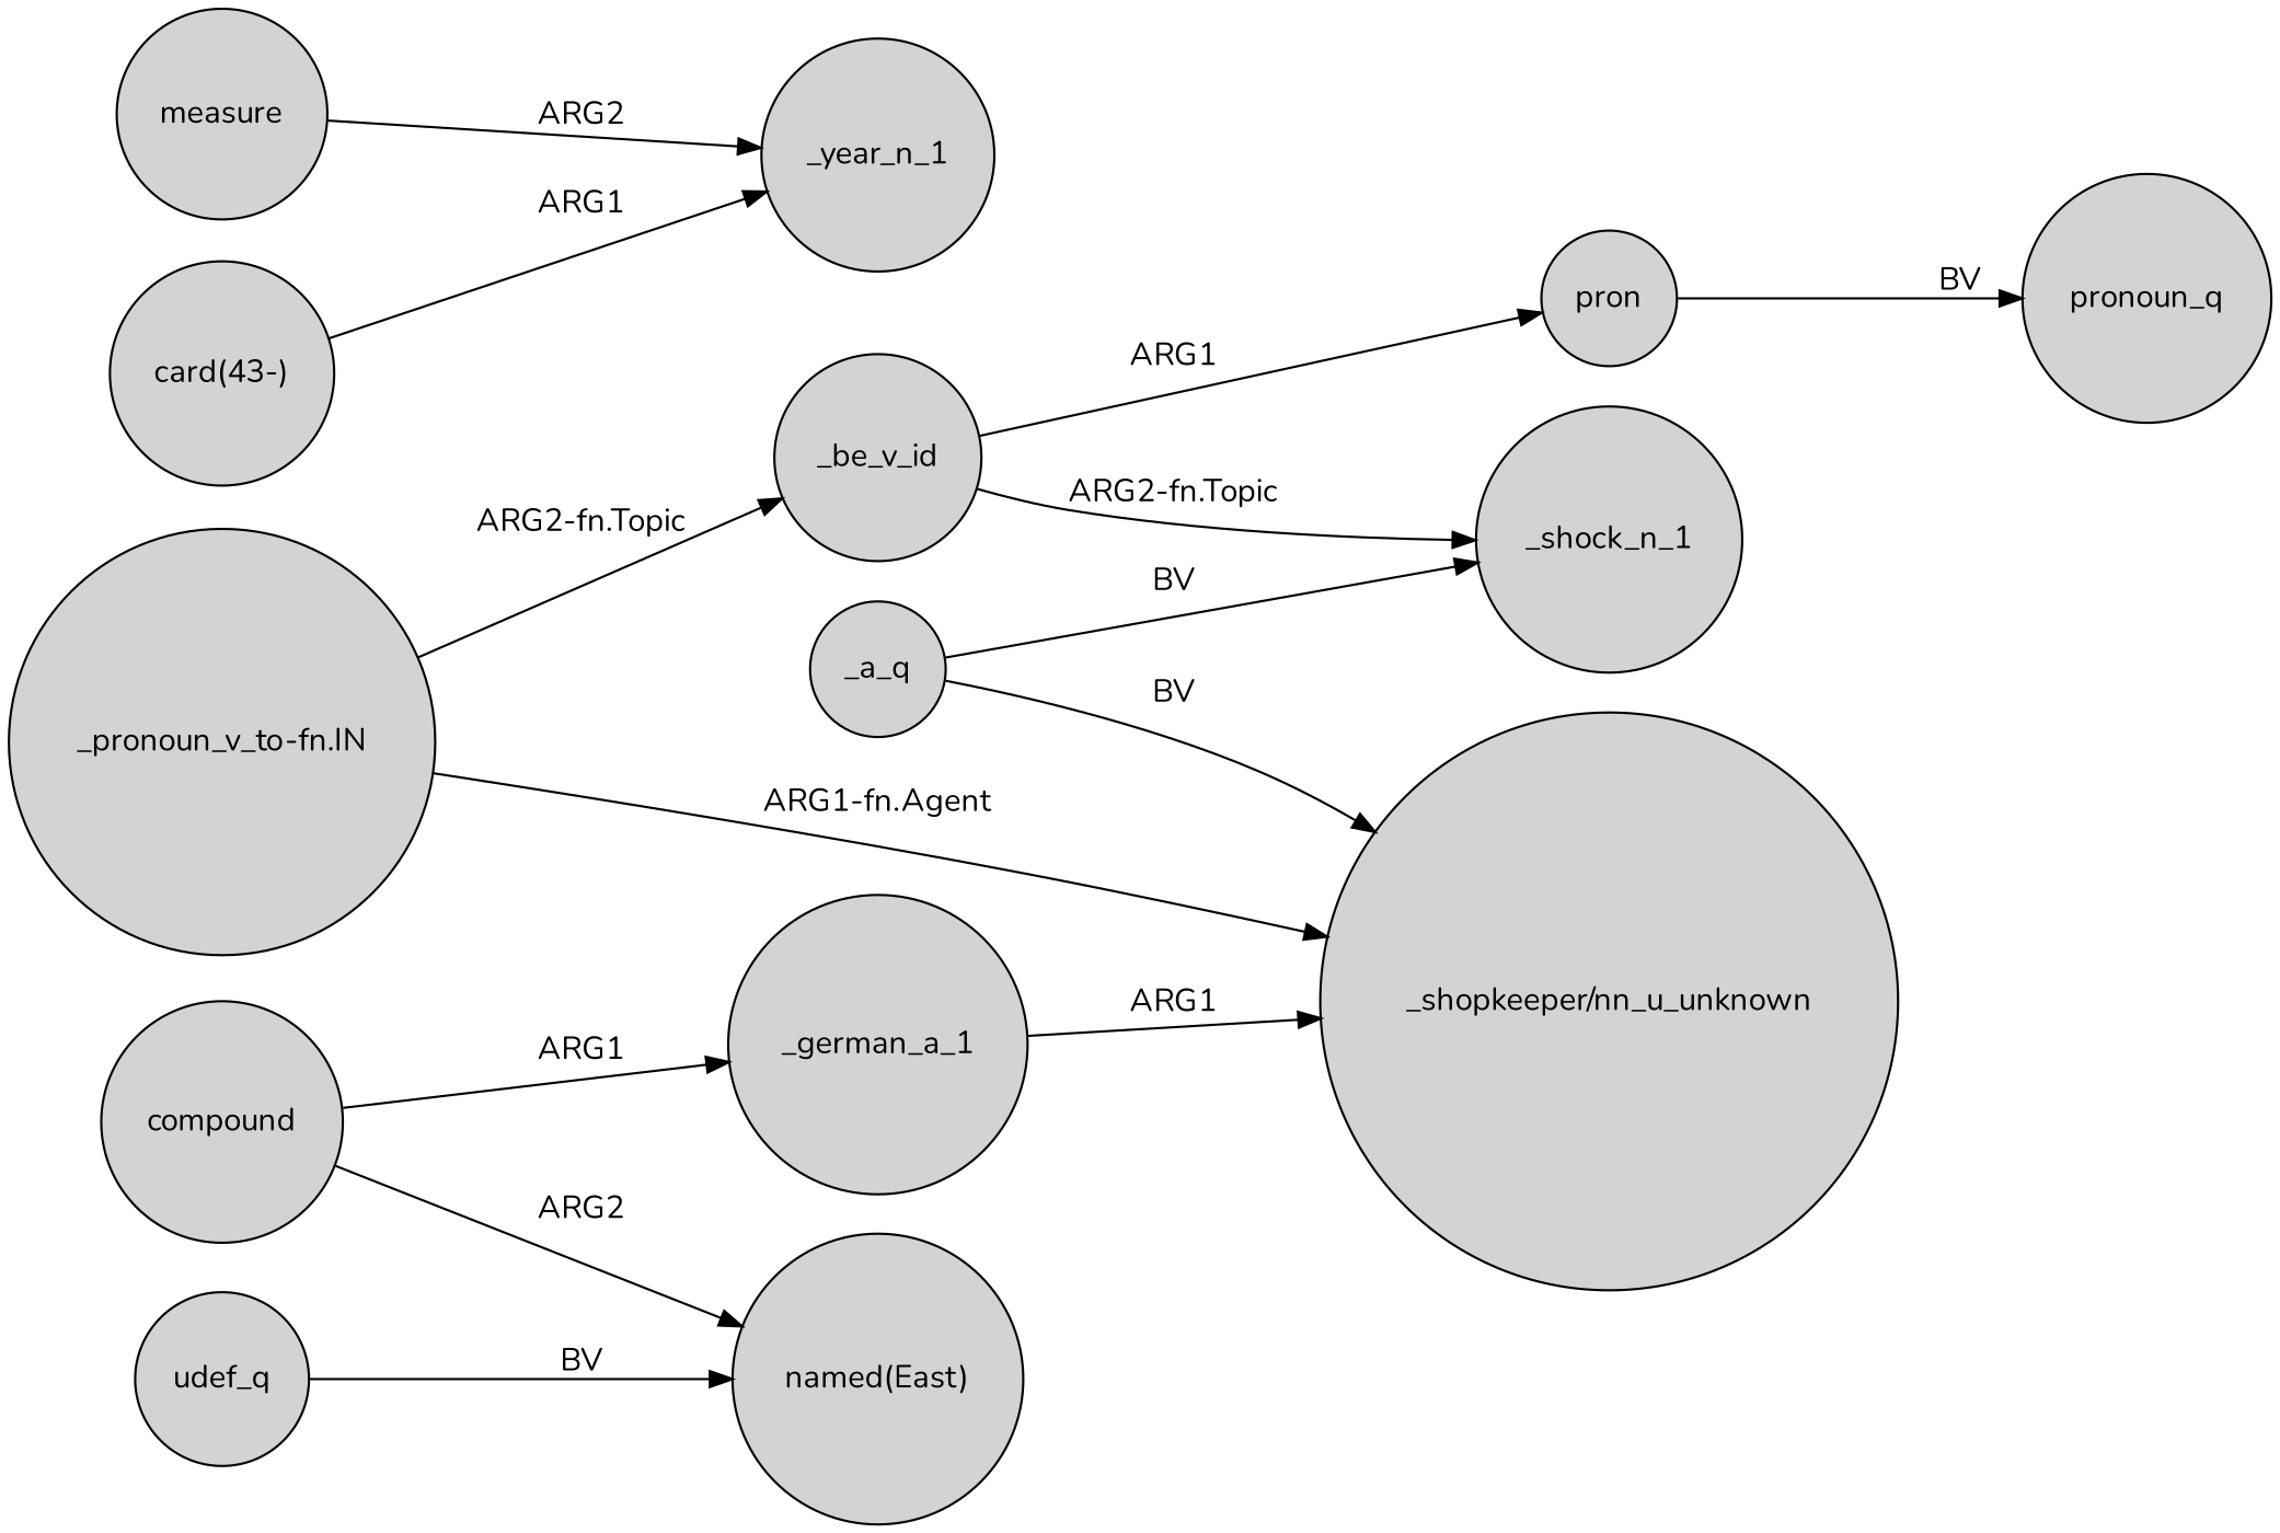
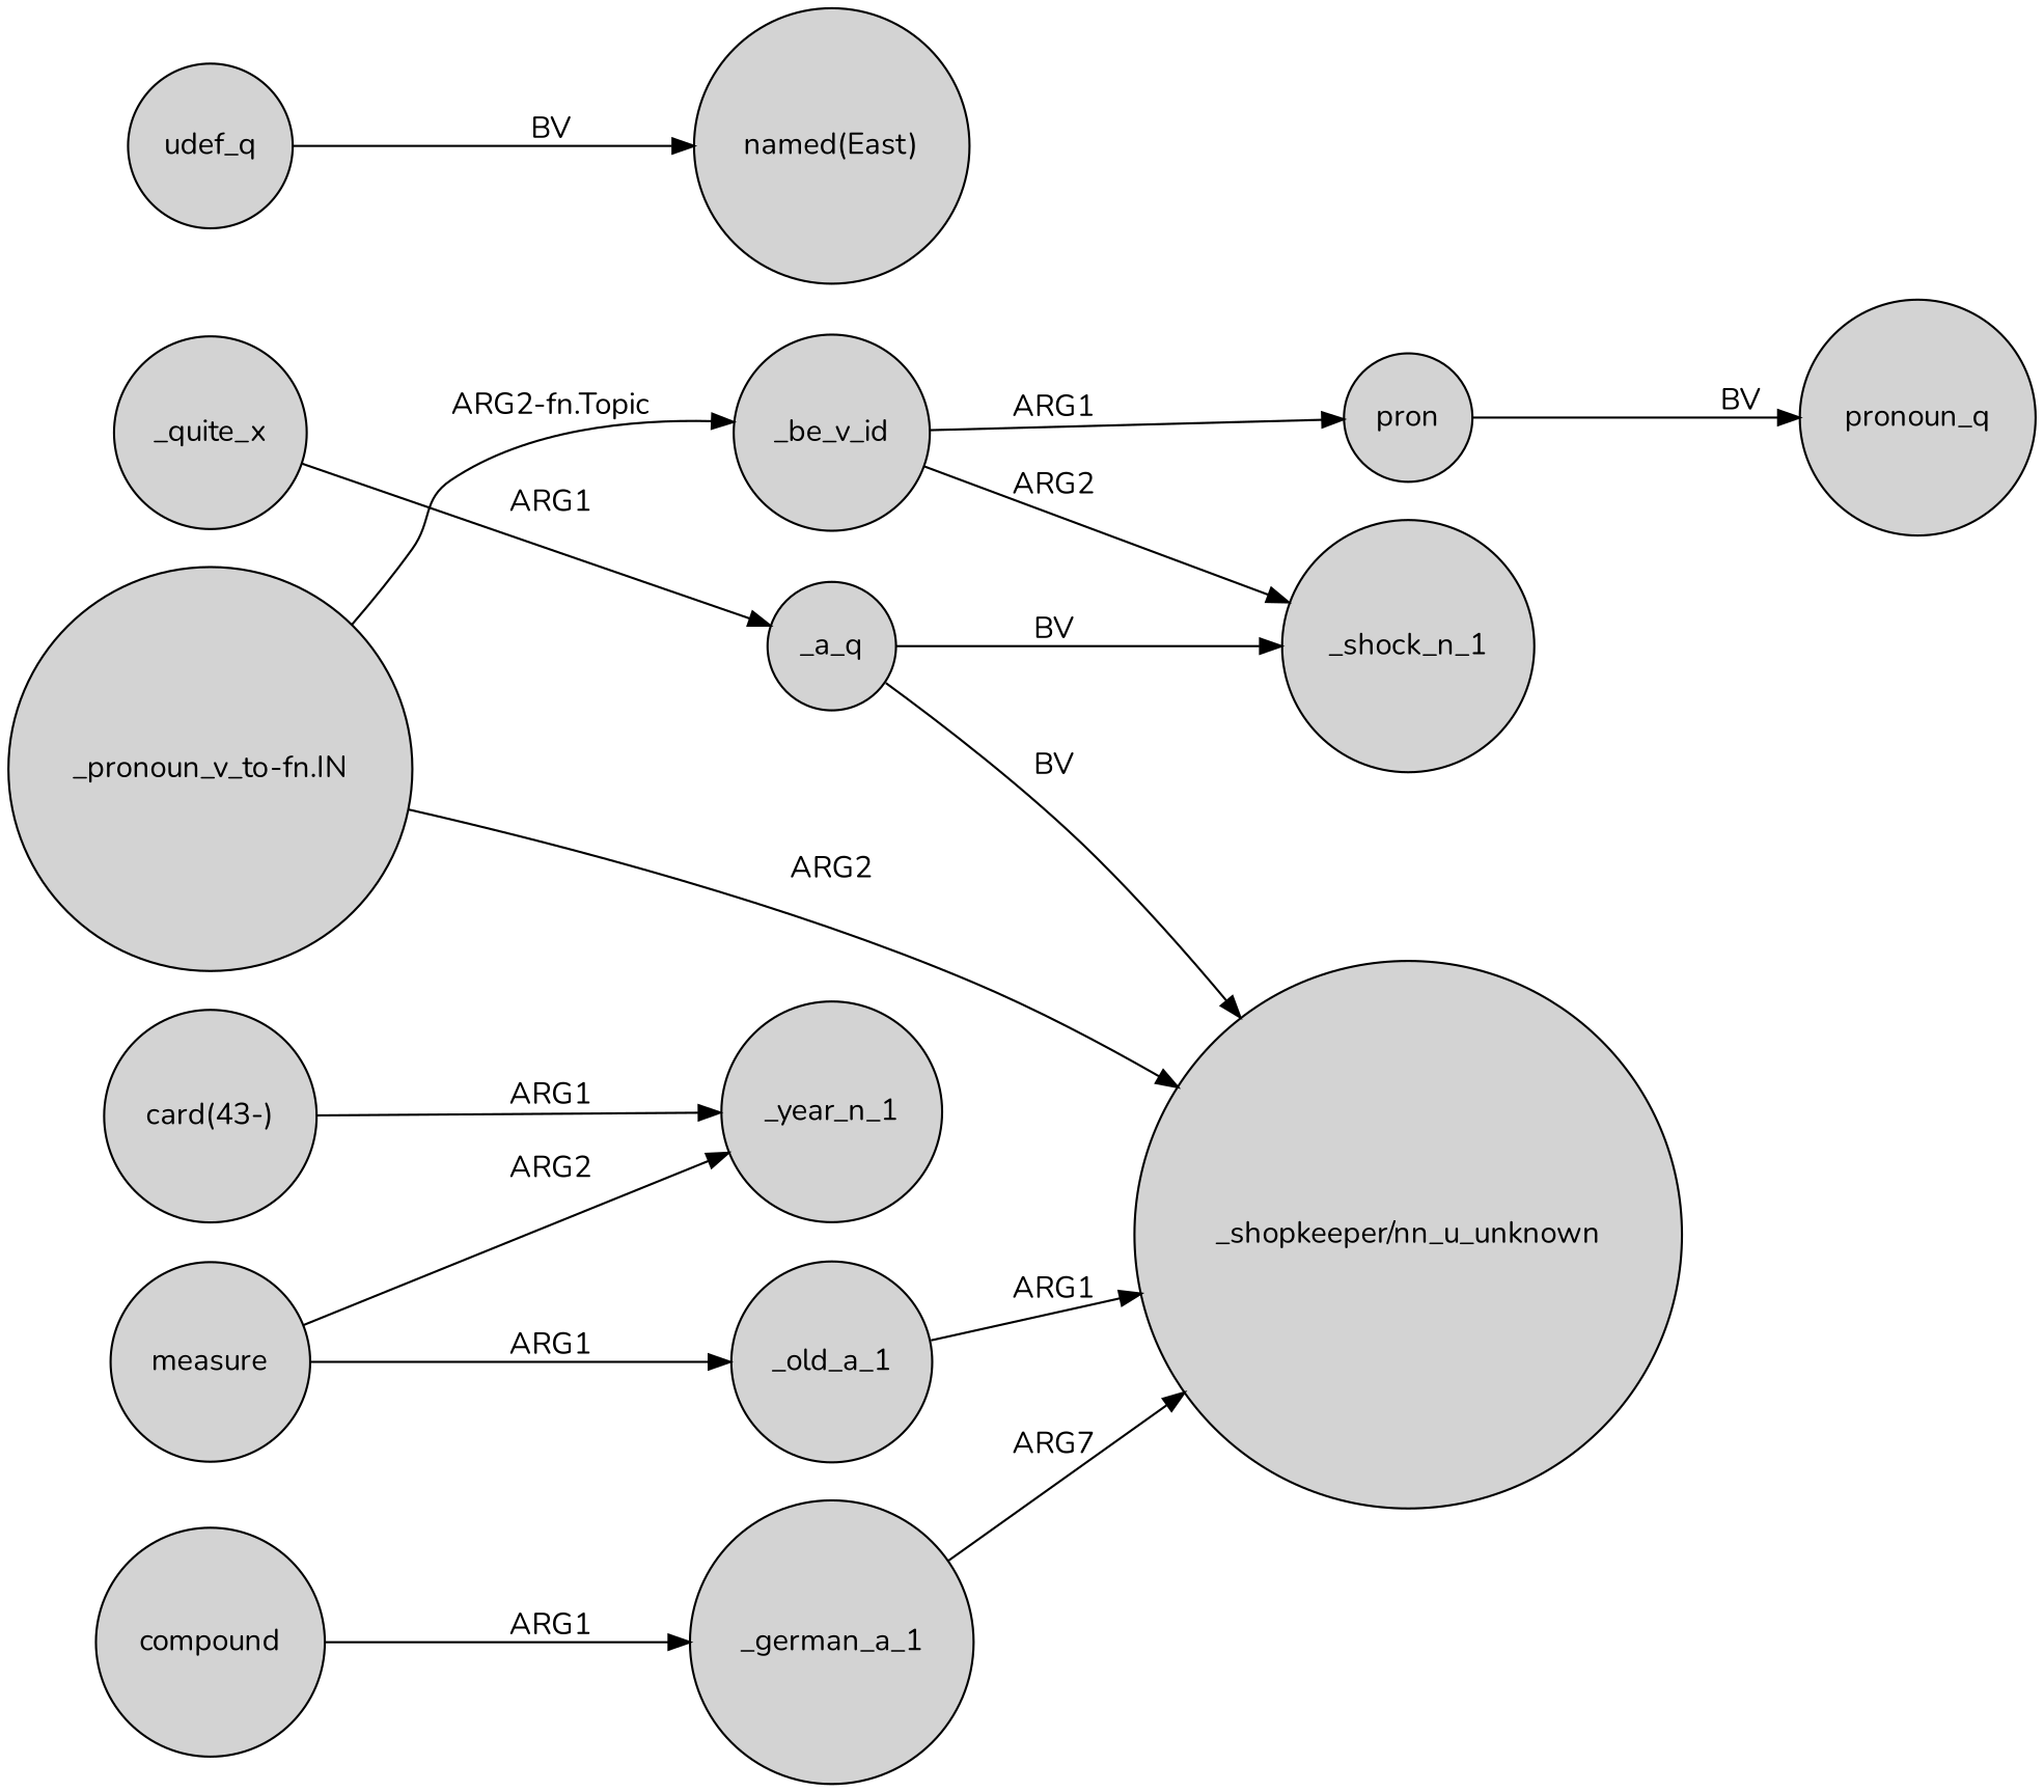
  digraph {
    fontname=Nunito
    rankdir=LR
    node [fontname=Nunito shape=circle style=filled]
    edge [fontname=Nunito]
    _be_v_id
    _shock_n_1
    pron
    n4 [label="_pronoun_v_to-fn.IN"]
    "_shopkeeper/nn_u_unknown"
    pronoun_q
    measure
    _year_n_1
+   _old_a_1
    _a_q
    "card(43-)"
+   _quite_x
    udef_q
    "named(East)"
    _german_a_1
    compound
-   _be_v_id -> _shock_n_1 [label="ARG2-fn.Topic"]
+   _be_v_id -> _shock_n_1 [label=ARG2]
    _be_v_id -> pron [label=ARG1]
    pron -> pronoun_q [label=BV]
    n4 -> _be_v_id [label="ARG2-fn.Topic"]
-   n4 -> "_shopkeeper/nn_u_unknown" [label="ARG1-fn.Agent"]
+   n4 -> "_shopkeeper/nn_u_unknown" [label=ARG2]
    measure -> _year_n_1 [label=ARG2]
+   measure -> _old_a_1 [label=ARG1]
+   _old_a_1 -> "_shopkeeper/nn_u_unknown" [label=ARG1]
    _a_q -> _shock_n_1 [label=BV]
    _a_q -> "_shopkeeper/nn_u_unknown" [label=BV]
    "card(43-)" -> _year_n_1 [label=ARG1]
+   _quite_x -> _a_q [label=ARG1]
    udef_q -> "named(East)" [label=BV]
-   _german_a_1 -> "_shopkeeper/nn_u_unknown" [label=ARG1]
-   compound -> "named(East)" [label=ARG2]
+   _german_a_1 -> "_shopkeeper/nn_u_unknown" [label=ARG7]
    compound -> _german_a_1 [label=ARG1]
  }
